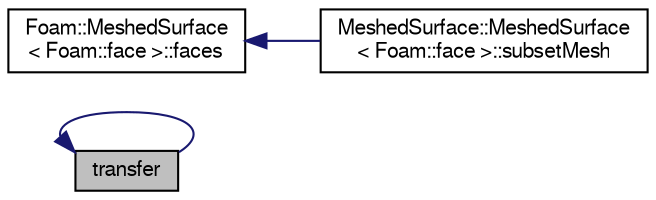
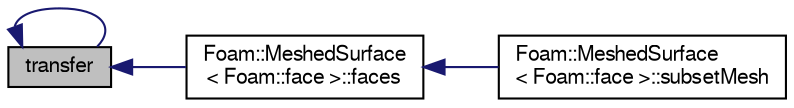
  digraph {
    rankdir=LR
    node [color=black fontname=FreeSans fontsize=10 shape=record]
    edge [color=midnightblue dir=back fontname=FreeSans fontsize=10 labelfontname=FreeSans labelfontsize=10 style=solid]
    n1 [fillcolor=grey75 fontcolor=black height=0.2 label=transfer style=filled width=0.4]
    n2 [height=0.2 label="Foam::MeshedSurface\l\< Foam::face \>::faces" width=0.4]
-   n3 [height=0.2 label="MeshedSurface::MeshedSurface\l\< Foam::face \>::subsetMesh" width=0.4]
+   n3 [height=0.2 label="Foam::MeshedSurface\l\< Foam::face \>::subsetMesh" width=0.4]
    n1 -> n1
+   n1 -> n2
    n2 -> n3
  }
